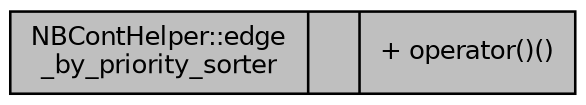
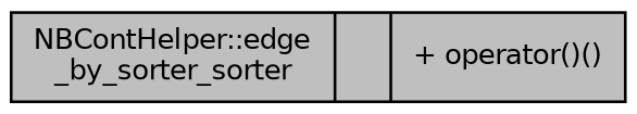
  digraph {
    rankdir=LR
-   n1 [color=black fillcolor=grey75 fontcolor=black fontname=Helvetica fontsize=10 height=0.2 label="{NBContHelper::edge\l_by_priority_sorter\n||+ operator()()\l}" shape=record style=filled width=0.4]
+   n1 [color=black fillcolor=grey75 fontcolor=black fontname=Helvetica fontsize=10 height=0.2 label="{NBContHelper::edge\l_by_sorter_sorter\n||+ operator()()\l}" shape=record style=filled width=0.4]
  }
